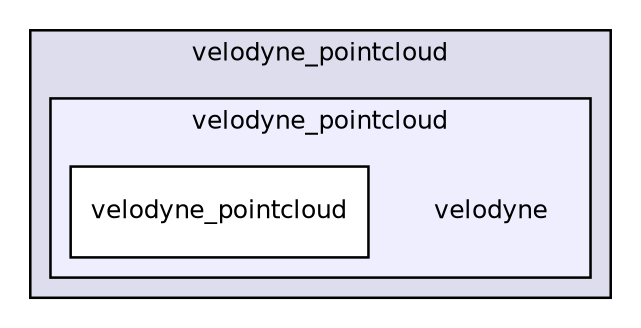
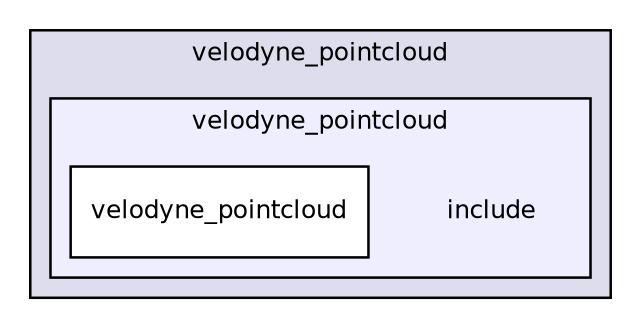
  digraph {
    compound=true
    node [fontname=Helvetica fontsize=10]
-   n1 [label=velodyne shape=plaintext]
+   n1 [label=include shape=plaintext]
    n2 [color=black fillcolor=white label=velodyne_pointcloud shape=box style=filled]
    subgraph cluster_1 {
      bgcolor="#ddddee"
      fontname=Helvetica
      fontsize=10
      label=velodyne_pointcloud
      pencolor=black
      subgraph cluster_2 {
        bgcolor="#eeeeff"
        fontname=Helvetica
        fontsize=10
        pencolor=black
        n1
        n2
      }
    }
  }
